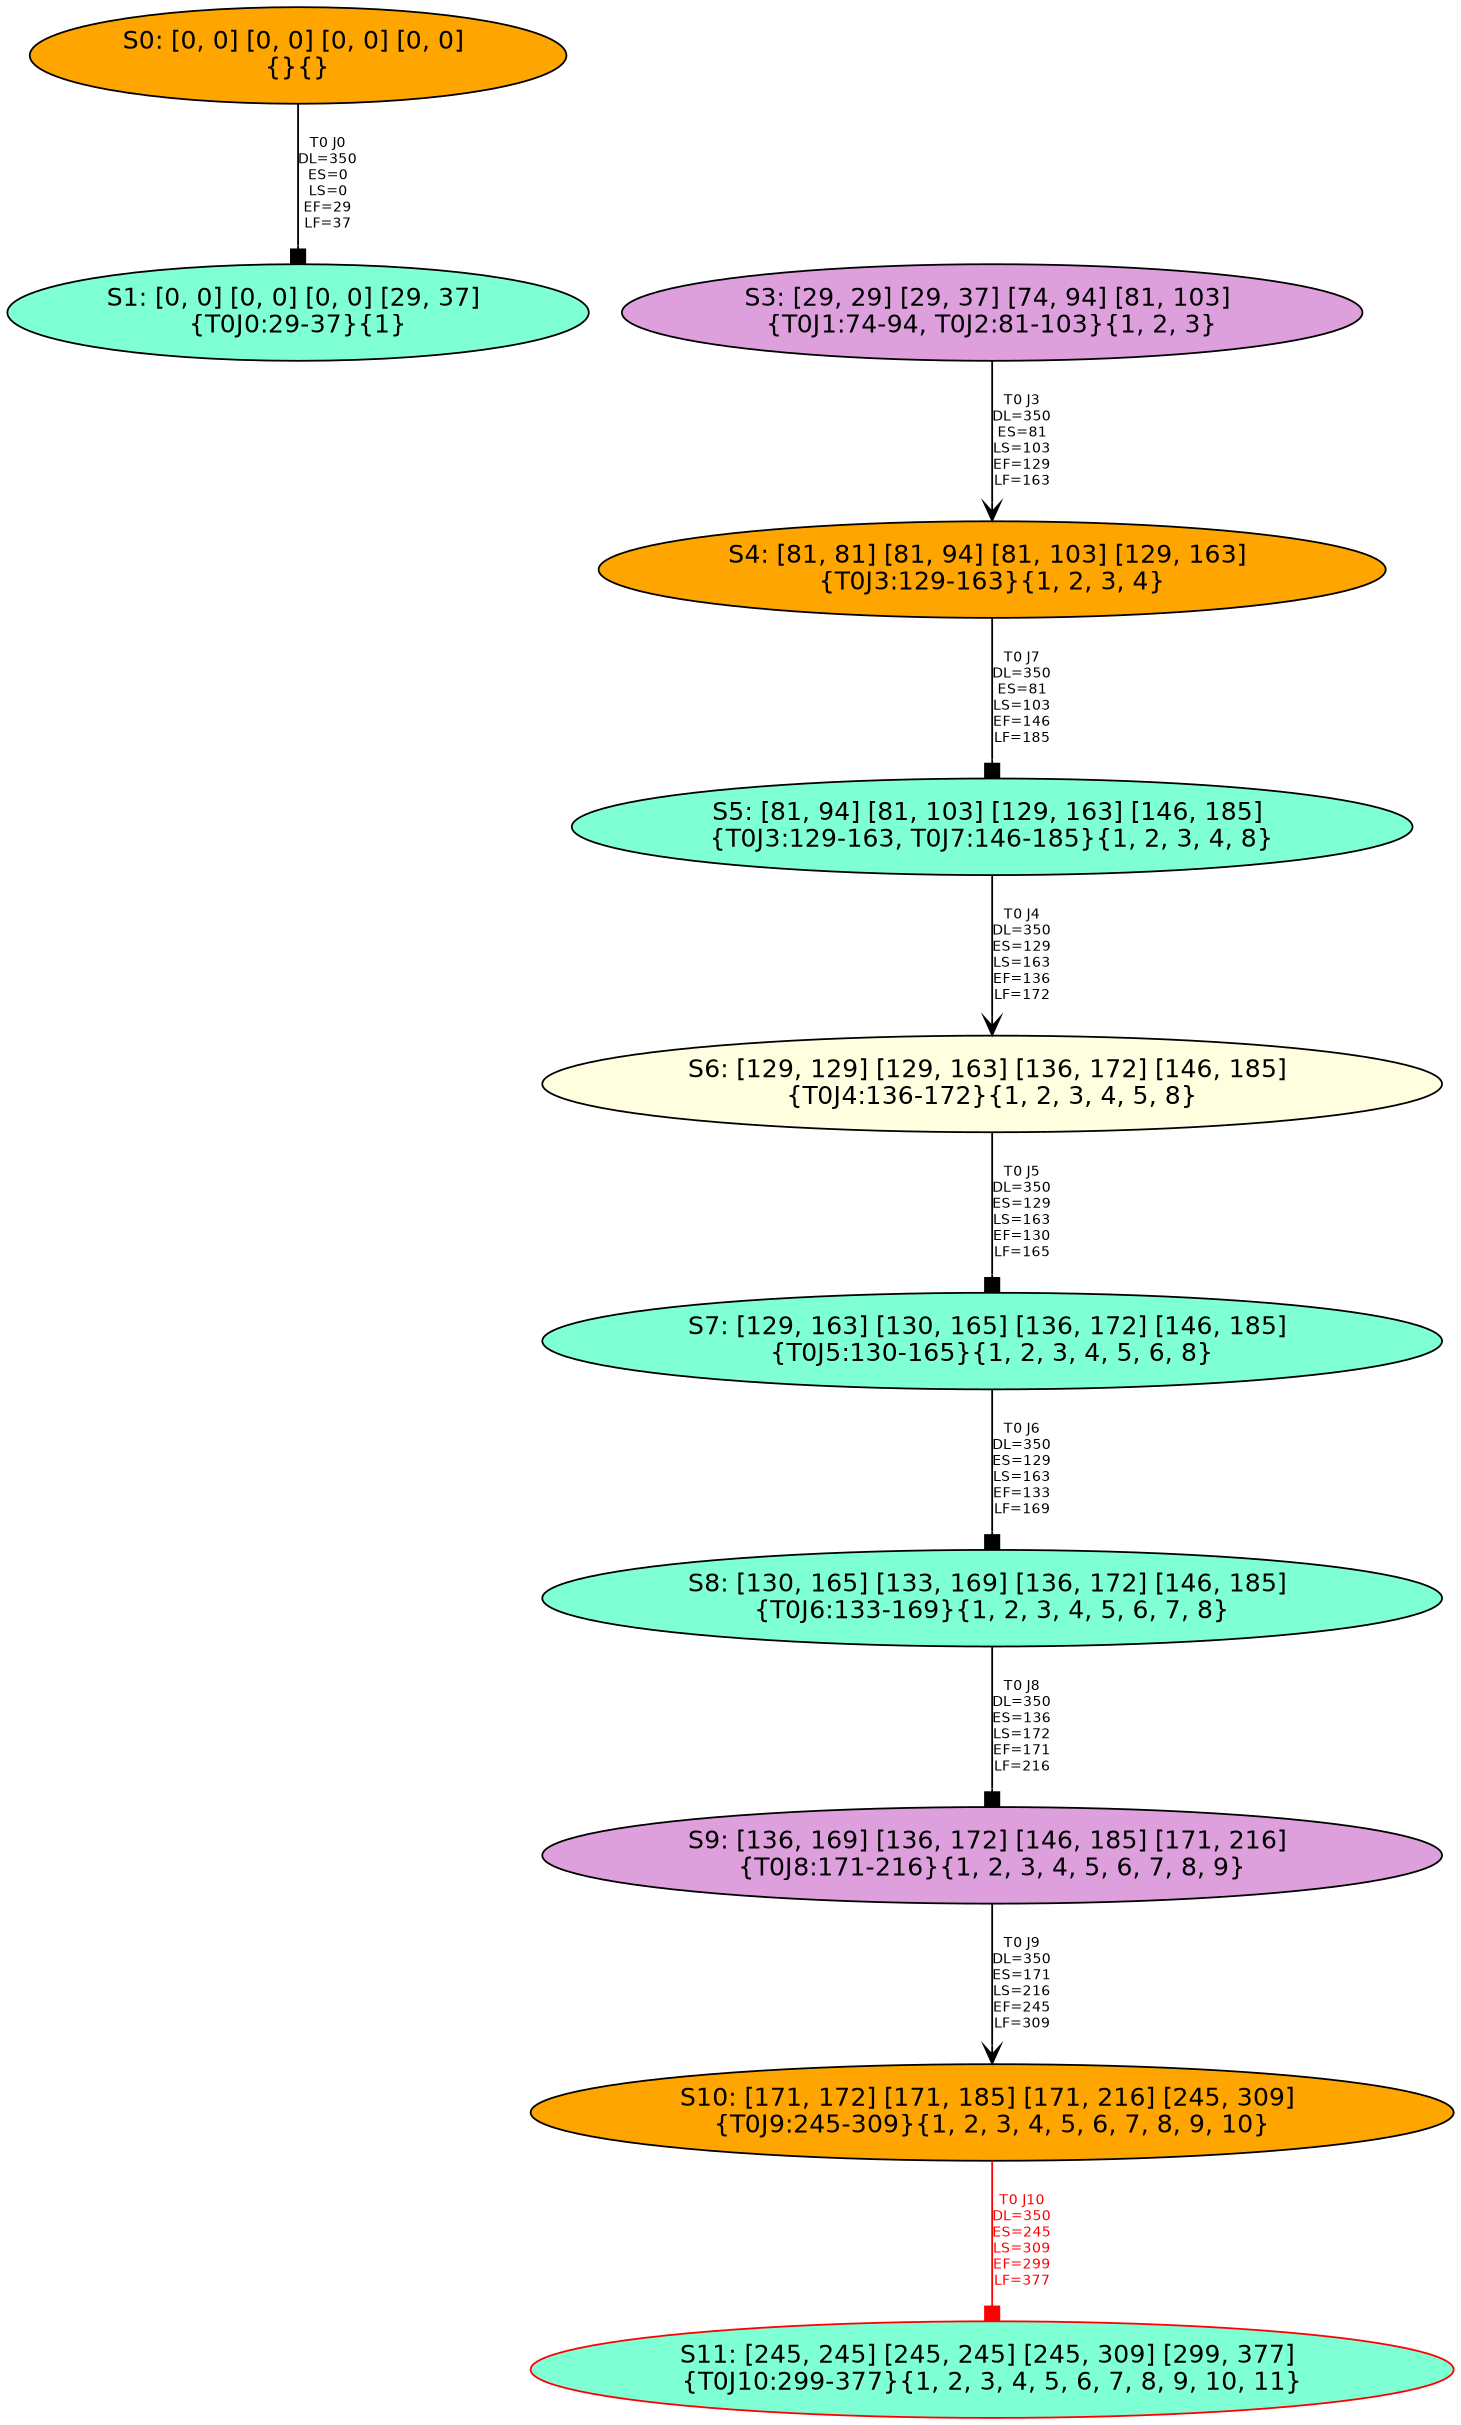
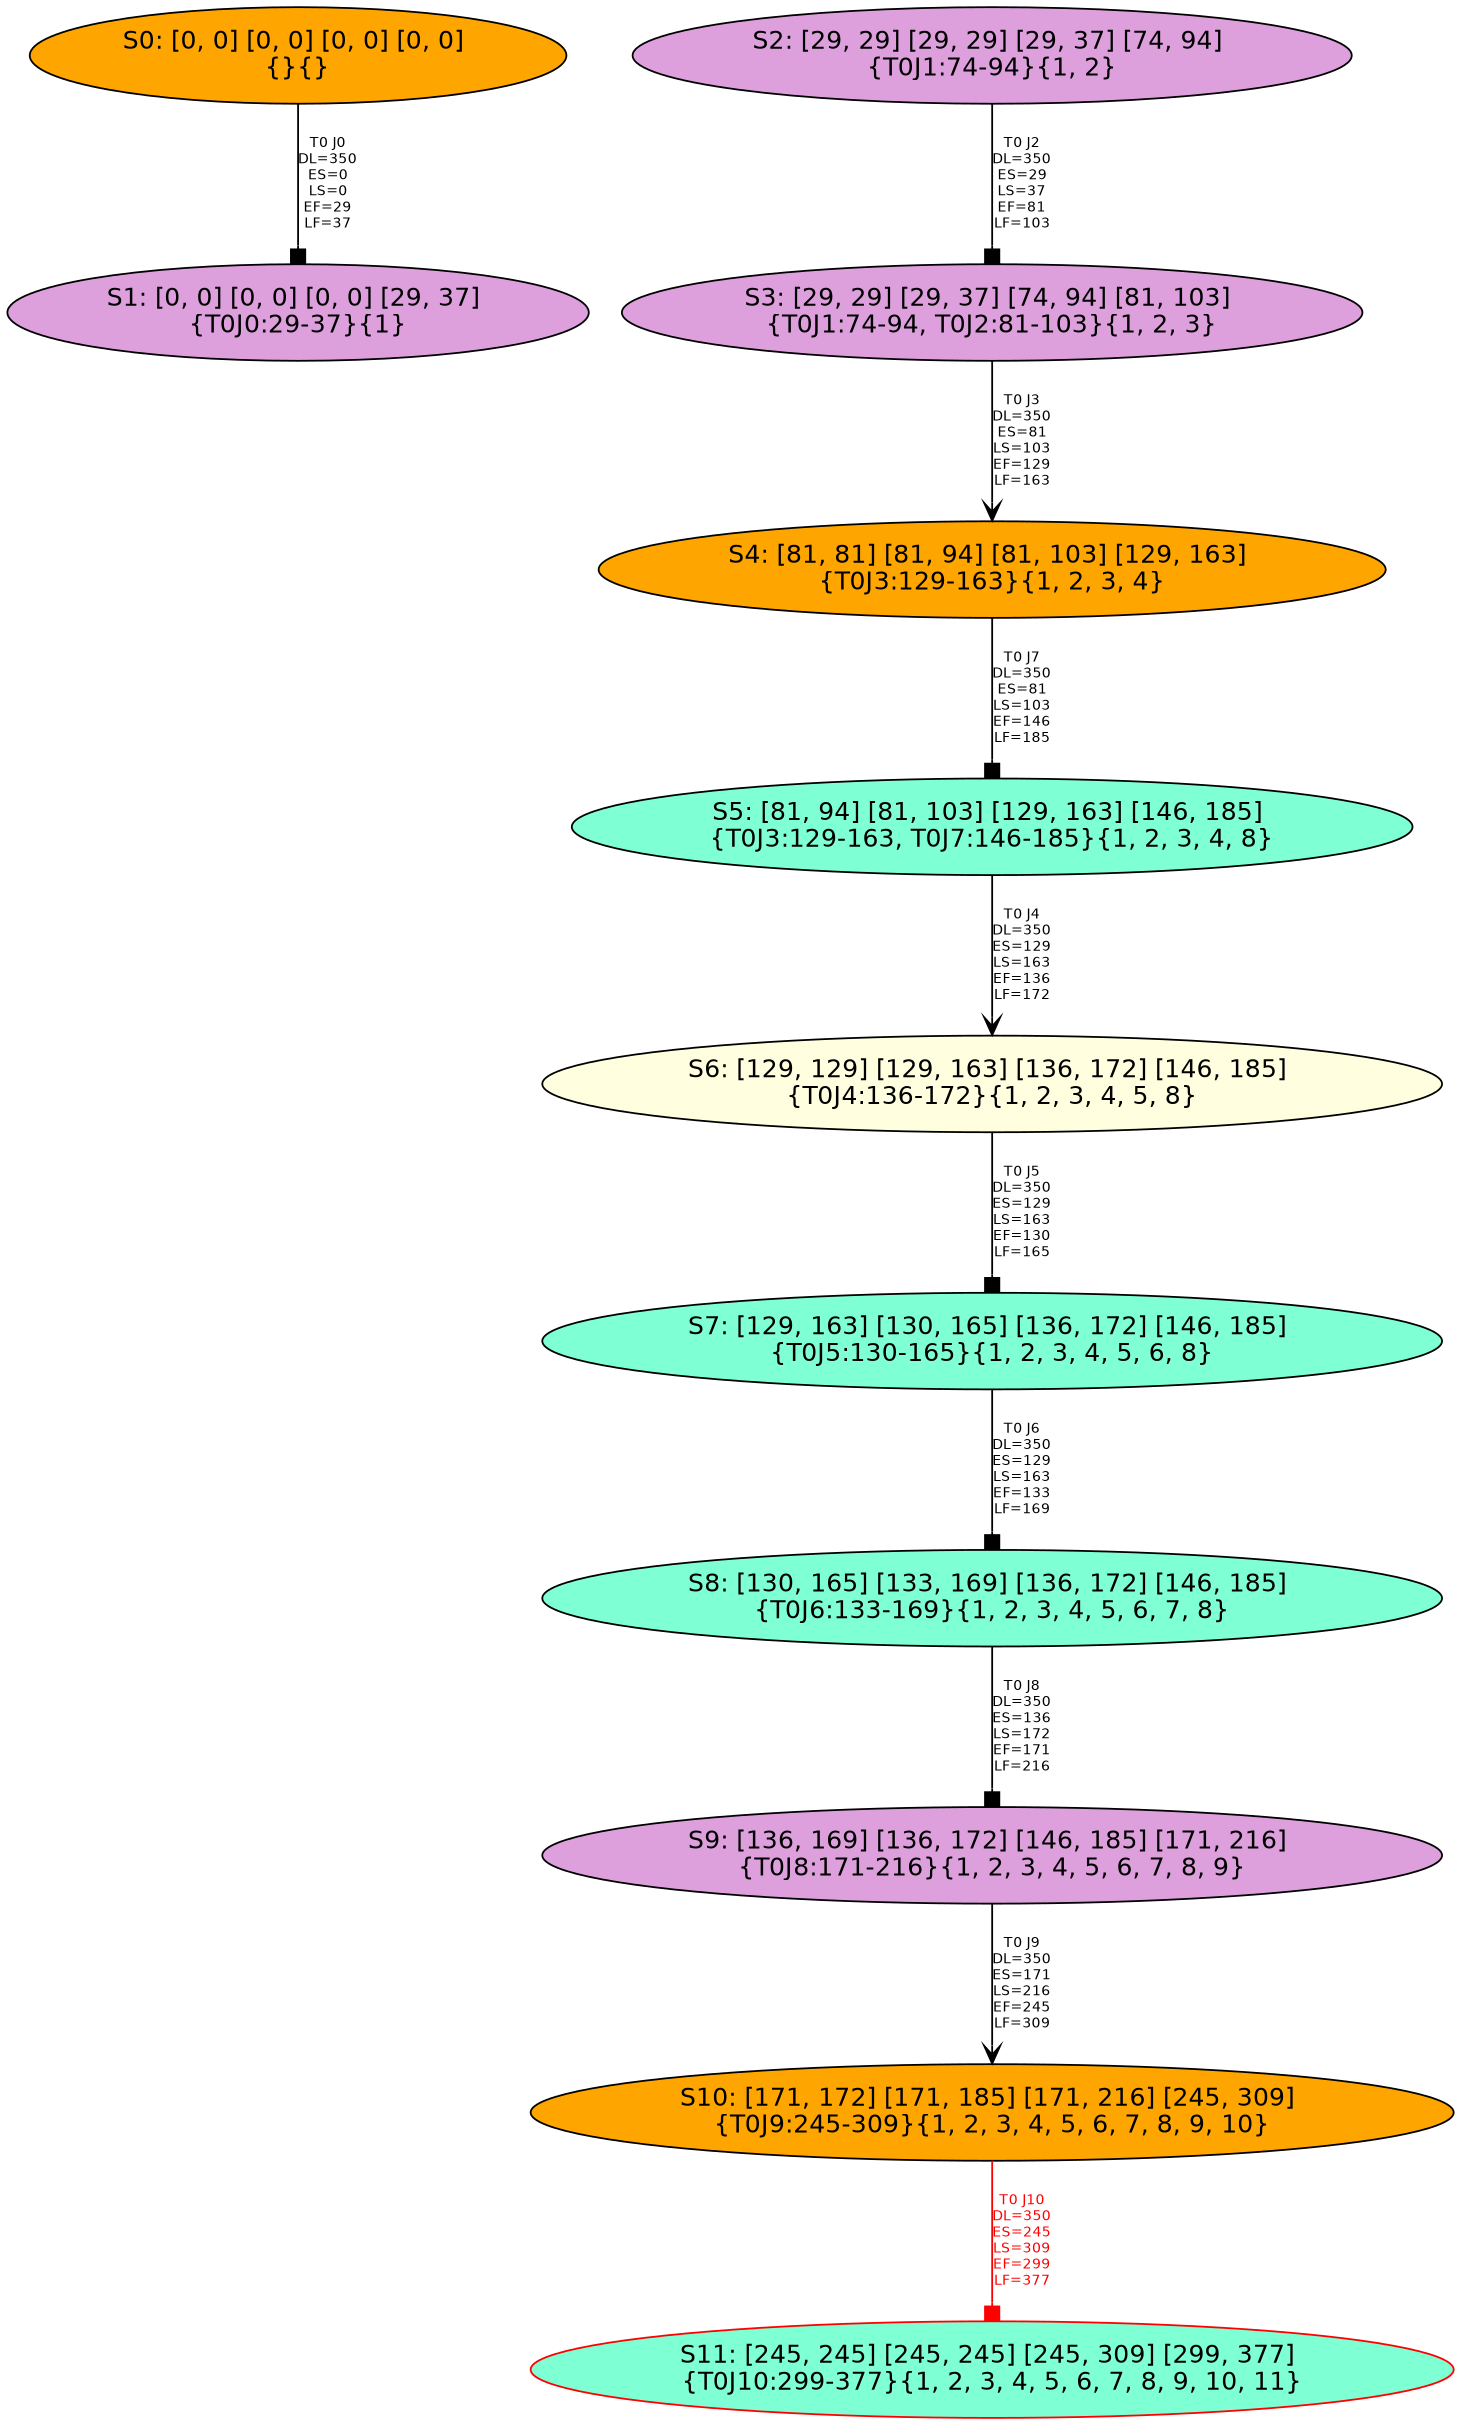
  digraph {
    fontname="DejaVu Sans"
    node [fillcolor=plum fontname="DejaVu Sans" style=filled]
    edge [arrowhead=box fontname="DejaVu Sans" fontsize=8]
    n1 [fillcolor=orange label="S0: [0, 0] [0, 0] [0, 0] [0, 0] \n{}{}"]
-   n2 [fillcolor=aquamarine label="S1: [0, 0] [0, 0] [0, 0] [29, 37] \n{T0J0:29-37}{1}"]
+   n2 [label="S1: [0, 0] [0, 0] [0, 0] [29, 37] \n{T0J0:29-37}{1}"]
+   n3 [label="S2: [29, 29] [29, 29] [29, 37] [74, 94] \n{T0J1:74-94}{1, 2}"]
    n4 [label="S3: [29, 29] [29, 37] [74, 94] [81, 103] \n{T0J1:74-94, T0J2:81-103}{1, 2, 3}"]
    n5 [fillcolor=orange label="S4: [81, 81] [81, 94] [81, 103] [129, 163] \n{T0J3:129-163}{1, 2, 3, 4}"]
    n6 [fillcolor=aquamarine label="S5: [81, 94] [81, 103] [129, 163] [146, 185] \n{T0J3:129-163, T0J7:146-185}{1, 2, 3, 4, 8}"]
    n7 [fillcolor=lightyellow label="S6: [129, 129] [129, 163] [136, 172] [146, 185] \n{T0J4:136-172}{1, 2, 3, 4, 5, 8}"]
    n8 [fillcolor=aquamarine label="S7: [129, 163] [130, 165] [136, 172] [146, 185] \n{T0J5:130-165}{1, 2, 3, 4, 5, 6, 8}"]
    n9 [fillcolor=aquamarine label="S8: [130, 165] [133, 169] [136, 172] [146, 185] \n{T0J6:133-169}{1, 2, 3, 4, 5, 6, 7, 8}"]
    n10 [label="S9: [136, 169] [136, 172] [146, 185] [171, 216] \n{T0J8:171-216}{1, 2, 3, 4, 5, 6, 7, 8, 9}"]
    n11 [fillcolor=orange label="S10: [171, 172] [171, 185] [171, 216] [245, 309] \n{T0J9:245-309}{1, 2, 3, 4, 5, 6, 7, 8, 9, 10}"]
    n12 [color=Red fillcolor=aquamarine label="S11: [245, 245] [245, 245] [245, 309] [299, 377] \n{T0J10:299-377}{1, 2, 3, 4, 5, 6, 7, 8, 9, 10, 11}"]
    n1 -> n2 [label="T0 J0\nDL=350\nES=0\nLS=0\nEF=29\nLF=37"]
+   n3 -> n4 [label="T0 J2\nDL=350\nES=29\nLS=37\nEF=81\nLF=103"]
    n4 -> n5 [arrowhead=vee label="T0 J3\nDL=350\nES=81\nLS=103\nEF=129\nLF=163"]
    n5 -> n6 [label="T0 J7\nDL=350\nES=81\nLS=103\nEF=146\nLF=185"]
    n6 -> n7 [arrowhead=vee label="T0 J4\nDL=350\nES=129\nLS=163\nEF=136\nLF=172"]
    n7 -> n8 [label="T0 J5\nDL=350\nES=129\nLS=163\nEF=130\nLF=165"]
    n8 -> n9 [label="T0 J6\nDL=350\nES=129\nLS=163\nEF=133\nLF=169"]
    n9 -> n10 [label="T0 J8\nDL=350\nES=136\nLS=172\nEF=171\nLF=216"]
    n10 -> n11 [arrowhead=vee label="T0 J9\nDL=350\nES=171\nLS=216\nEF=245\nLF=309"]
    n11 -> n12 [color=Red fontcolor=Red label="T0 J10\nDL=350\nES=245\nLS=309\nEF=299\nLF=377"]
  }
